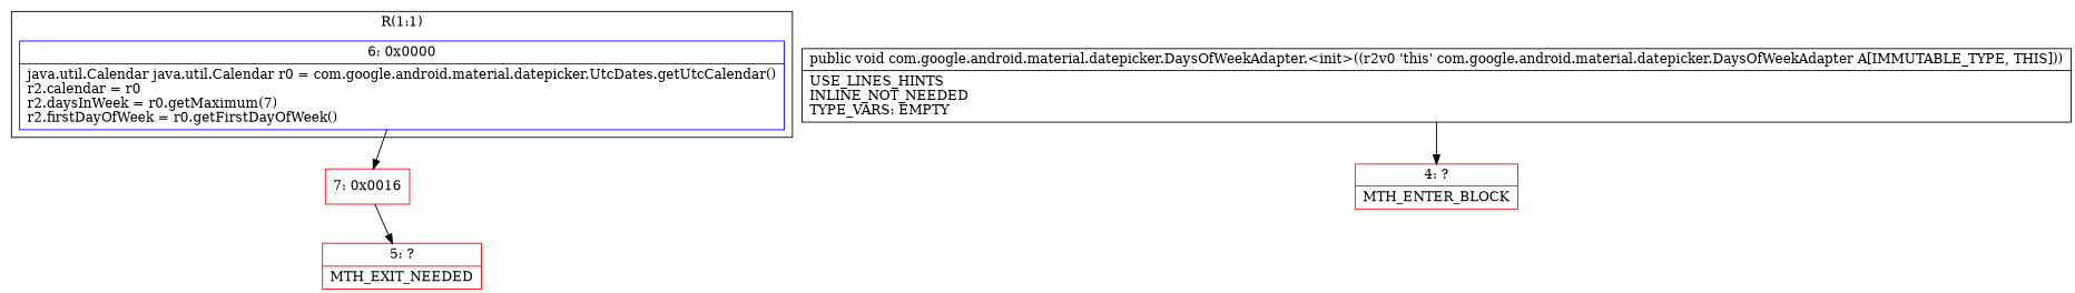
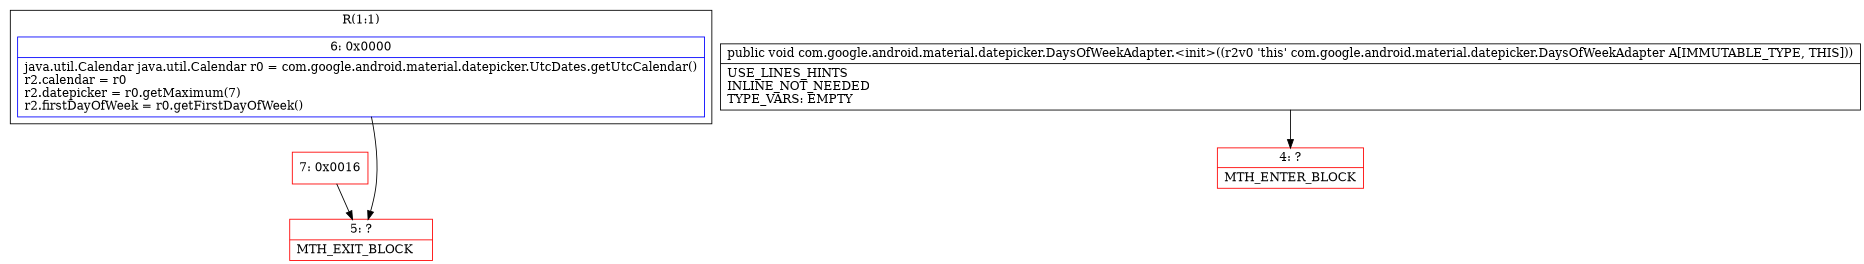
  digraph {
    node [color=red shape=record]
-   n1 [color=blue label="{6\:\ 0x0000|java.util.Calendar java.util.Calendar r0 = com.google.android.material.datepicker.UtcDates.getUtcCalendar()\lr2.calendar = r0\lr2.daysInWeek = r0.getMaximum(7)\lr2.firstDayOfWeek = r0.getFirstDayOfWeek()\l}"]
+   n1 [color=blue label="{6\:\ 0x0000|java.util.Calendar java.util.Calendar r0 = com.google.android.material.datepicker.UtcDates.getUtcCalendar()\lr2.calendar = r0\lr2.datepicker = r0.getMaximum(7)\lr2.firstDayOfWeek = r0.getFirstDayOfWeek()\l}"]
    n2 [label="{7\:\ 0x0016}"]
-   n3 [label="{5\:\ ?|MTH_EXIT_NEEDED\l}"]
+   n3 [label="{5\:\ ?|MTH_EXIT_BLOCK\l}"]
    n4 [label="{4\:\ ?|MTH_ENTER_BLOCK\l}"]
    n5 [label="{public void com.google.android.material.datepicker.DaysOfWeekAdapter.\<init\>((r2v0 'this' com.google.android.material.datepicker.DaysOfWeekAdapter A[IMMUTABLE_TYPE, THIS]))  | USE_LINES_HINTS\lINLINE_NOT_NEEDED\lTYPE_VARS: EMPTY\l}" color=""]
    subgraph cluster_1 {
      label="R(1:1)"
      n1
    }
-   n1 -> n2
+   n1 -> n3
    n2 -> n3
    n5 -> n4
  }
